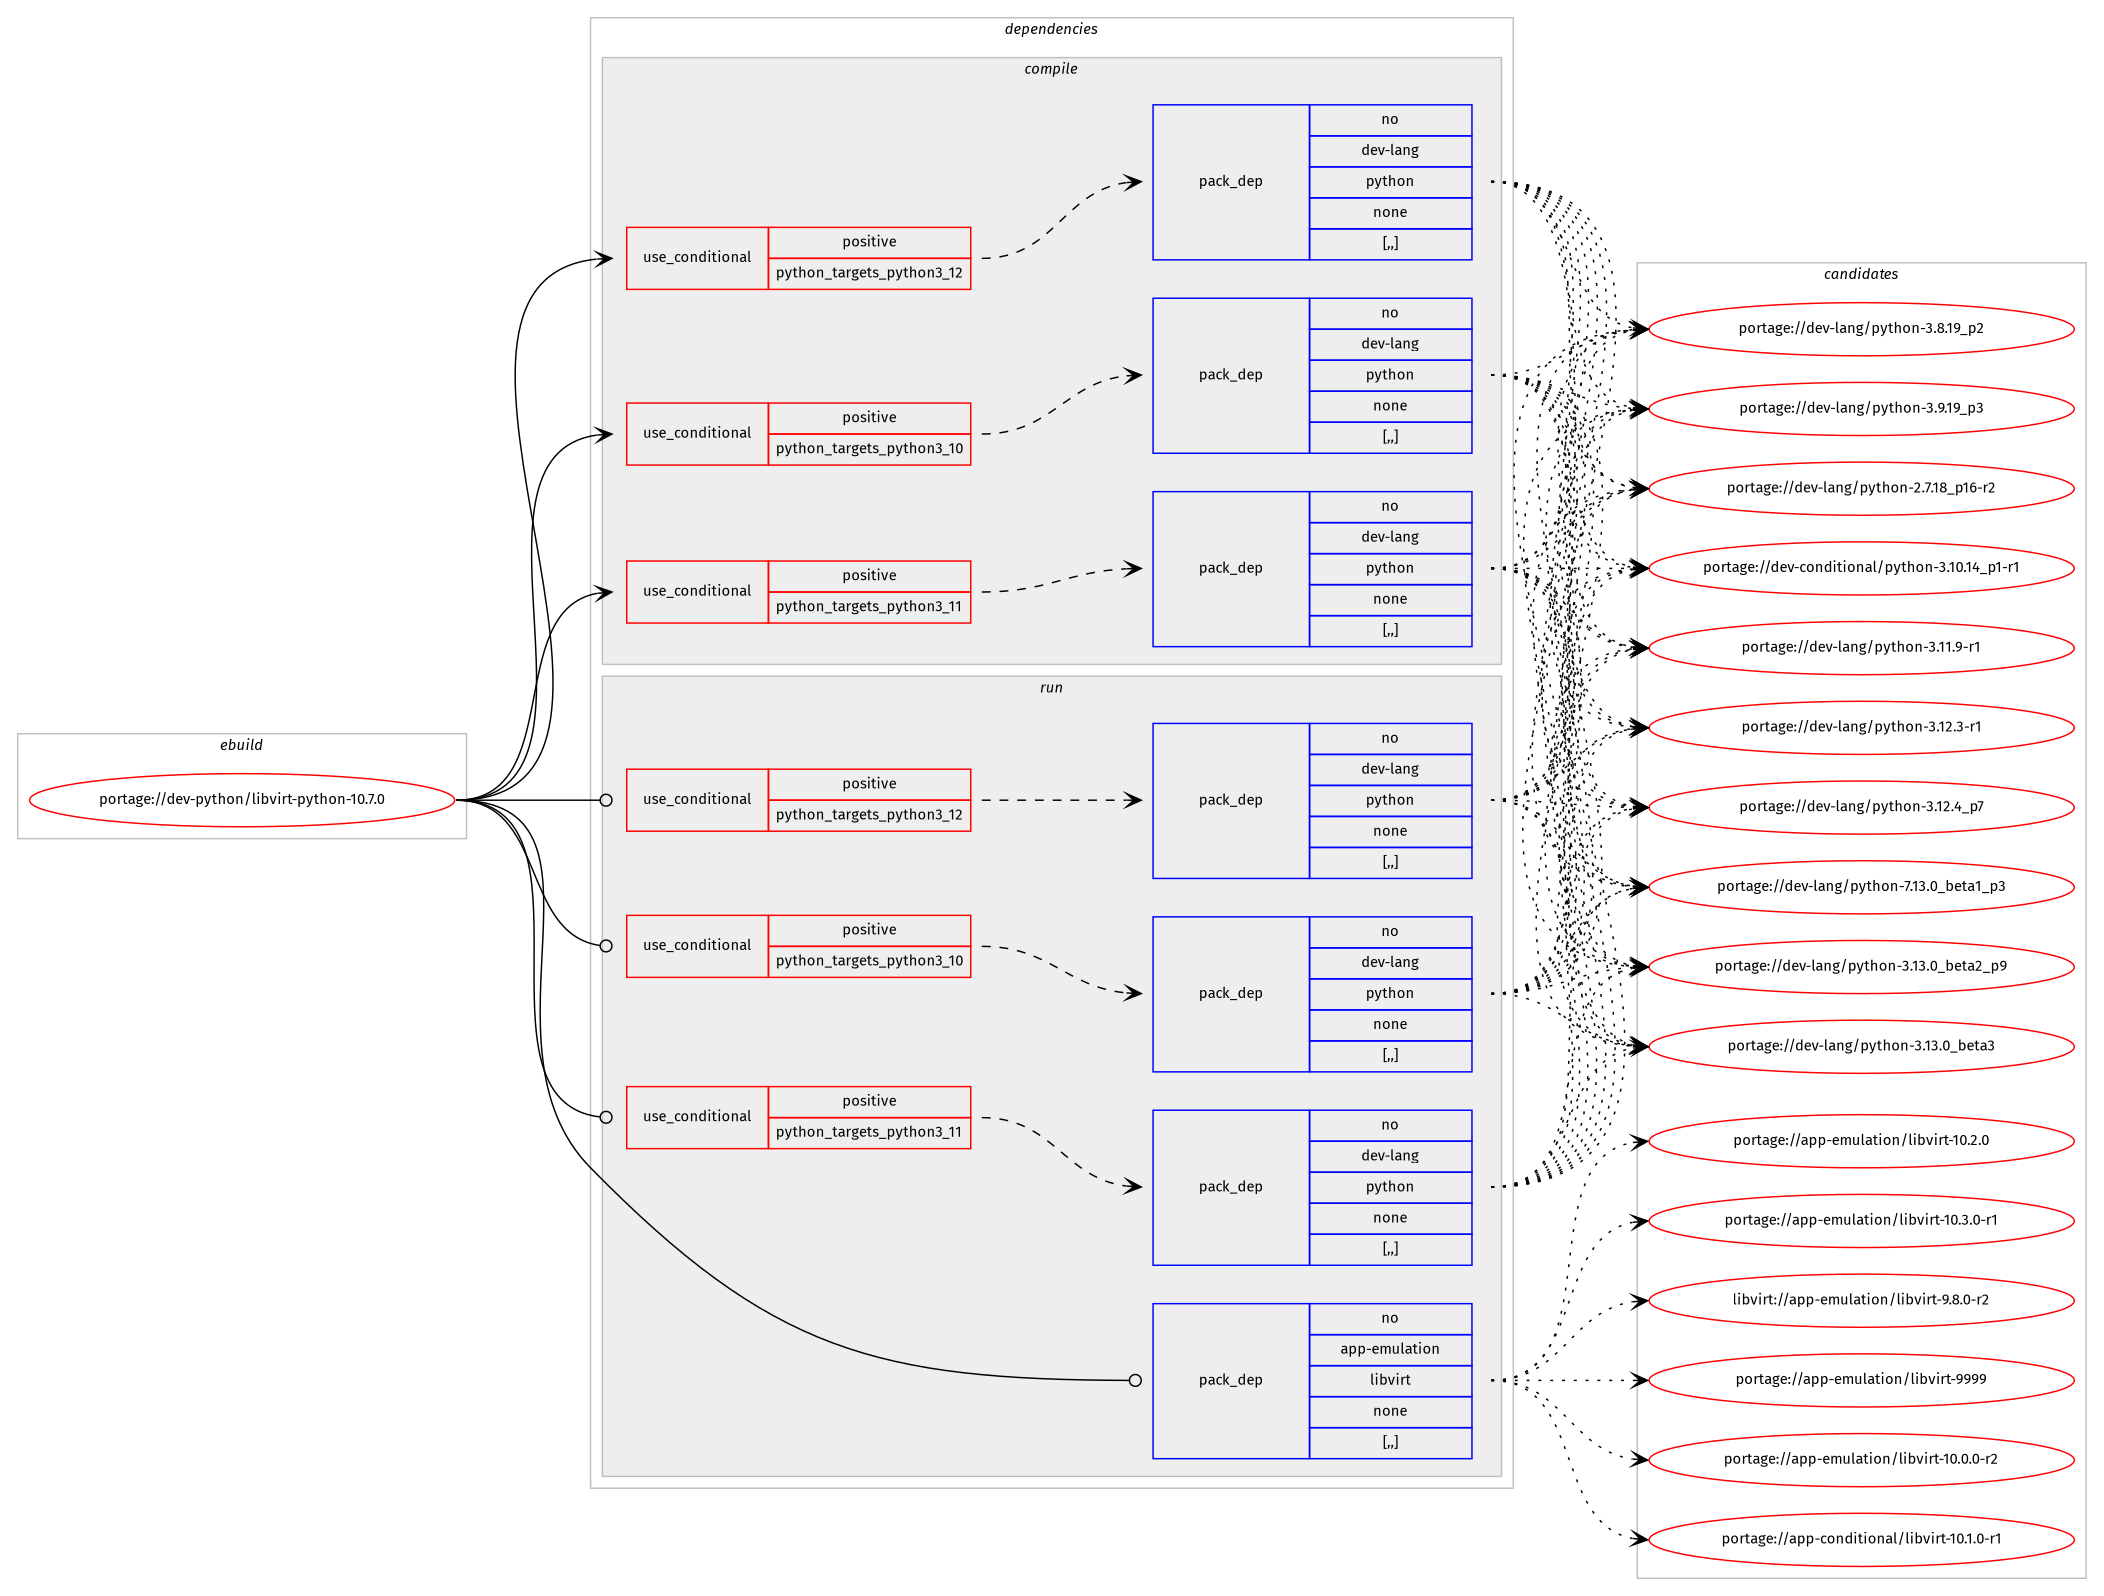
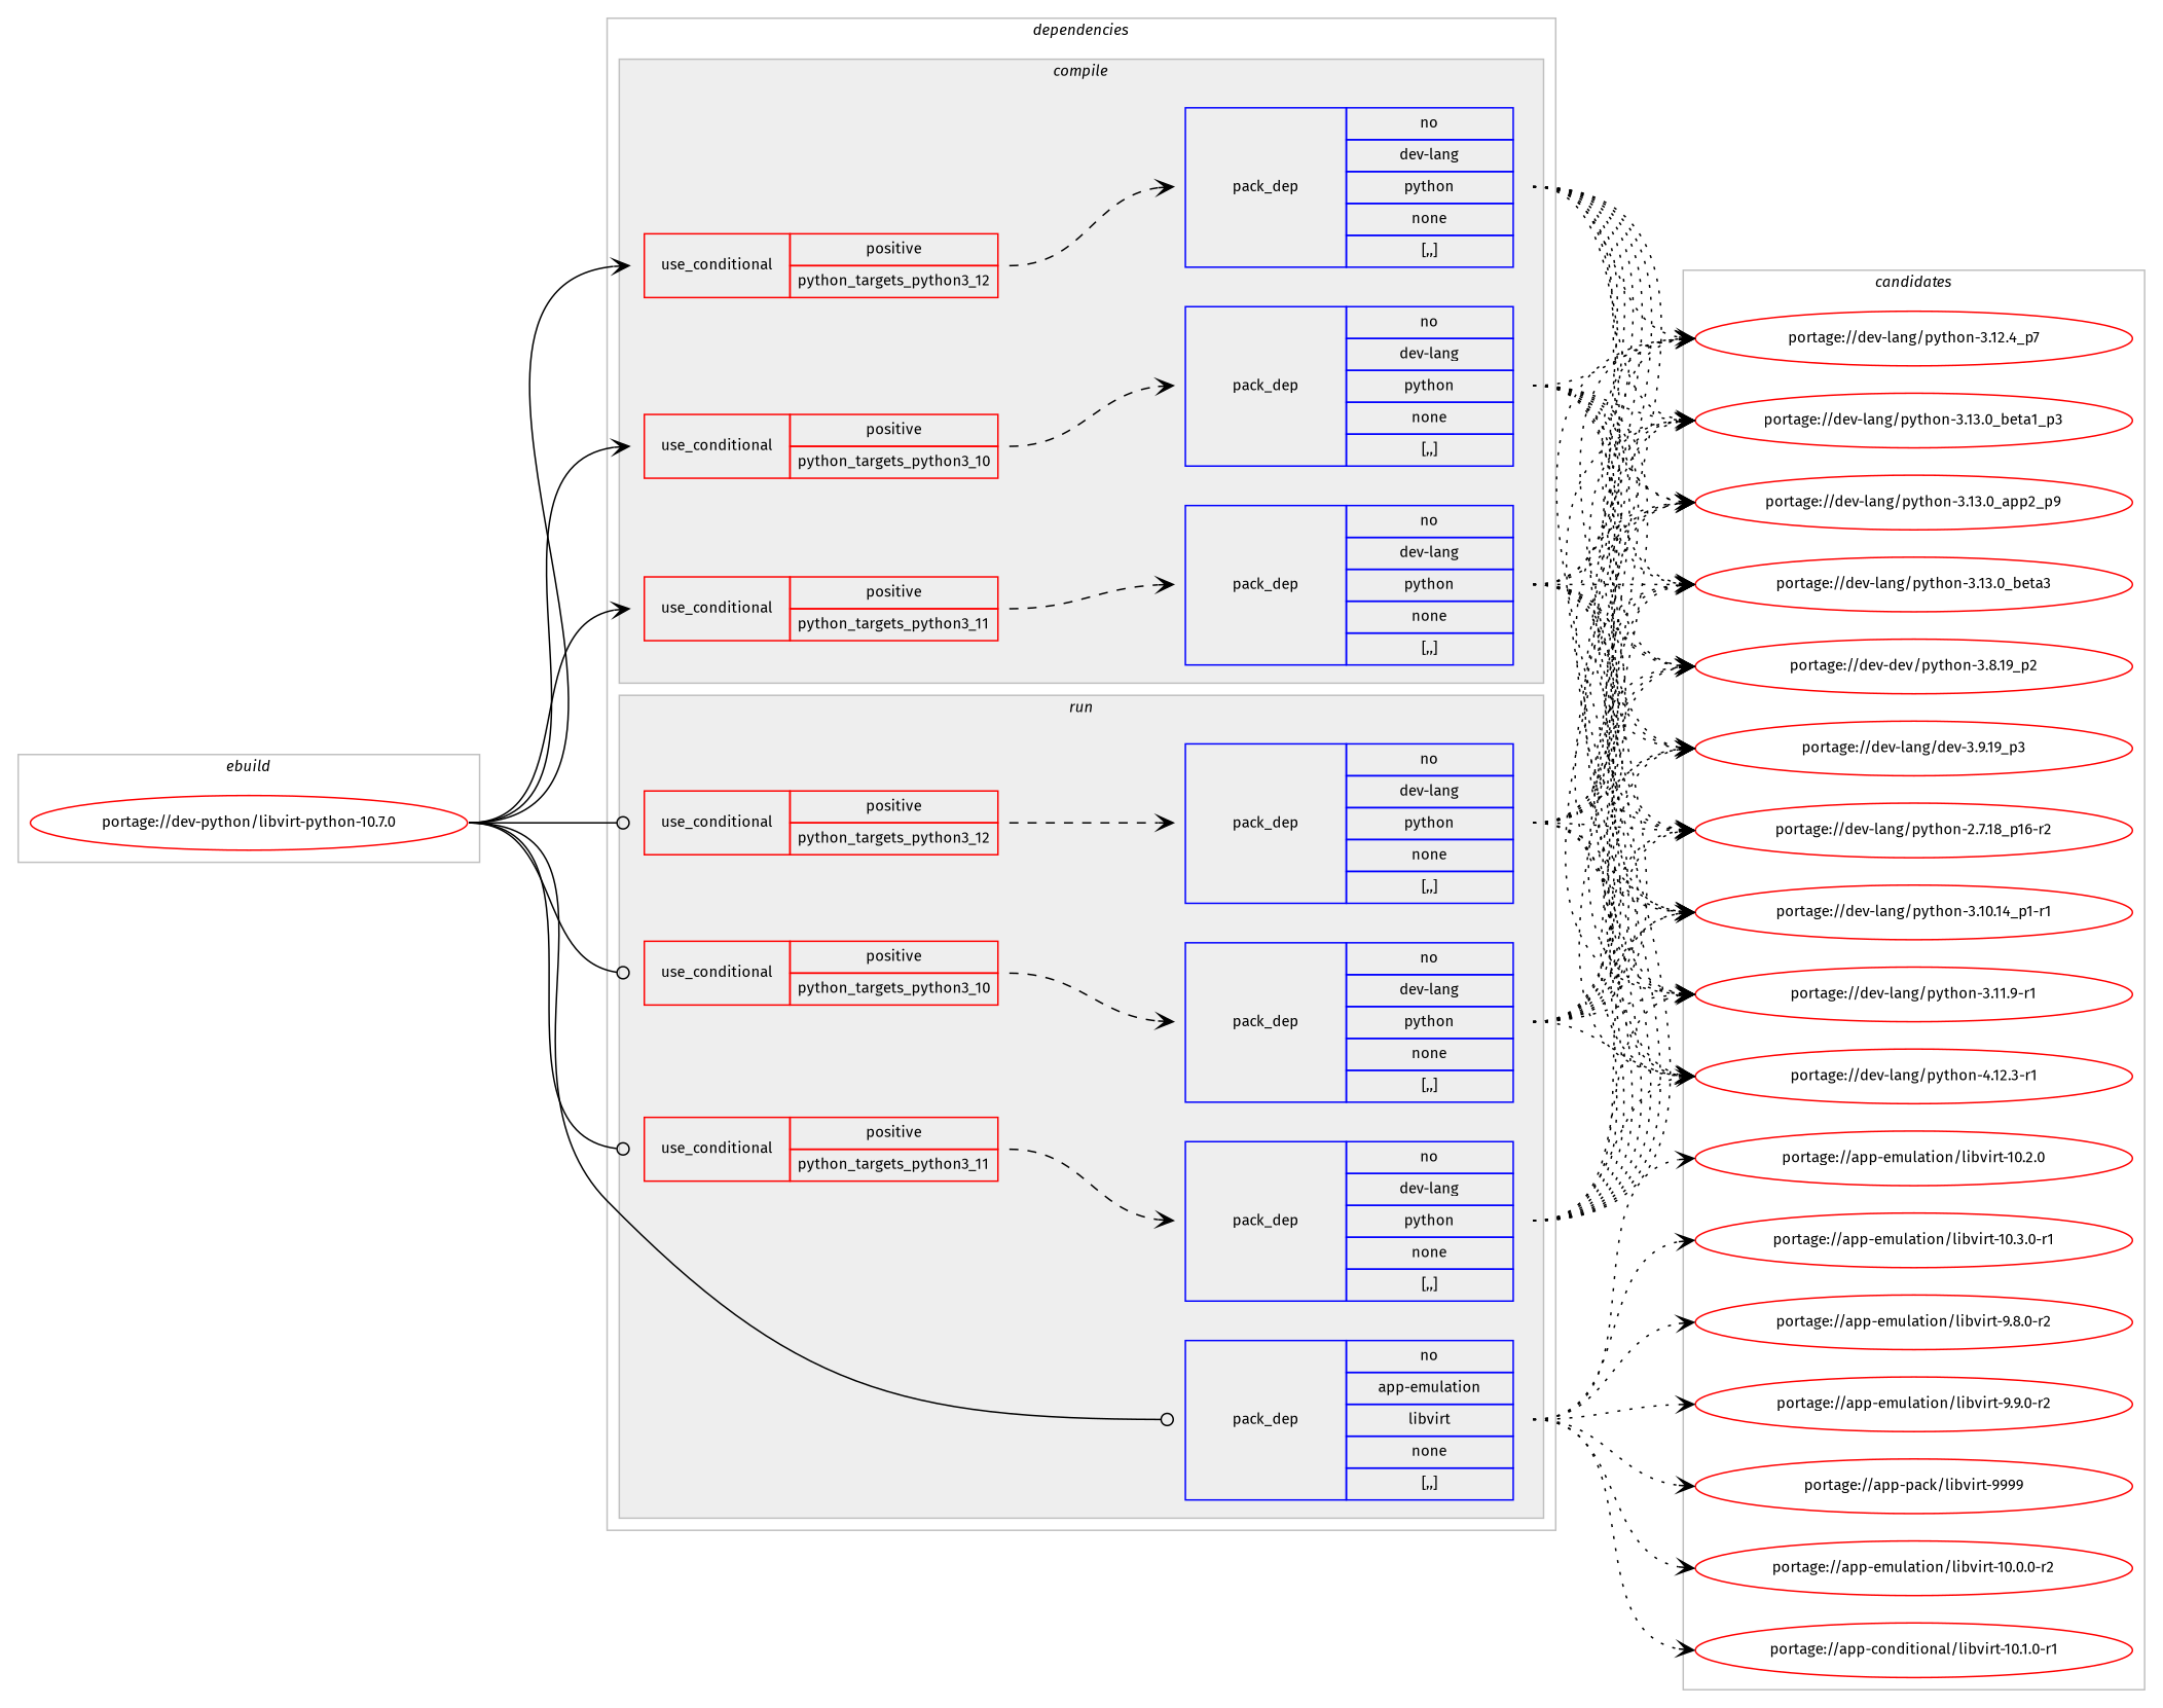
  digraph {
    compound=true
    concentrate=true
    fontname="Fira Sans"
    fontsize=10
    newrank=true
    rankdir=LR
    ranksep=1.5
    node [color=red fontname="Fira Sans" fontsize=10]
    edge [arrowhead=vee fontname="Fira Sans" headport=w style=dotted tailport=e weight=100]
    n1 [label="portage://dev-python/libvirt-python-10.7.0" width=4]
    n2 [color=blue label=<<TABLE BORDER="0" CELLBORDER="1" CELLSPACING="0" CELLPADDING="4" WIDTH="220"><TR><TD ROWSPAN="6" CELLPADDING="30">pack_dep</TD></TR><TR><TD WIDTH="110">no</TD></TR><TR><TD>dev-lang</TD></TR><TR><TD>python</TD></TR><TR><TD>none</TD></TR><TR><TD>[,,]</TD></TR></TABLE>> shape=none]
    n3 [label=<<TABLE BORDER="0" CELLBORDER="1" CELLSPACING="0" CELLPADDING="4"><TR><TD ROWSPAN="3" CELLPADDING="10">use_conditional</TD></TR><TR><TD>positive</TD></TR><TR><TD>python_targets_python3_10</TD></TR></TABLE>> shape=none]
    n4 [color=blue label=<<TABLE BORDER="0" CELLBORDER="1" CELLSPACING="0" CELLPADDING="4" WIDTH="220"><TR><TD ROWSPAN="6" CELLPADDING="30">pack_dep</TD></TR><TR><TD WIDTH="110">no</TD></TR><TR><TD>dev-lang</TD></TR><TR><TD>python</TD></TR><TR><TD>none</TD></TR><TR><TD>[,,]</TD></TR></TABLE>> shape=none]
    n5 [label=<<TABLE BORDER="0" CELLBORDER="1" CELLSPACING="0" CELLPADDING="4"><TR><TD ROWSPAN="3" CELLPADDING="10">use_conditional</TD></TR><TR><TD>positive</TD></TR><TR><TD>python_targets_python3_11</TD></TR></TABLE>> shape=none]
    n6 [color=blue label=<<TABLE BORDER="0" CELLBORDER="1" CELLSPACING="0" CELLPADDING="4" WIDTH="220"><TR><TD ROWSPAN="6" CELLPADDING="30">pack_dep</TD></TR><TR><TD WIDTH="110">no</TD></TR><TR><TD>dev-lang</TD></TR><TR><TD>python</TD></TR><TR><TD>none</TD></TR><TR><TD>[,,]</TD></TR></TABLE>> shape=none]
    n7 [label=<<TABLE BORDER="0" CELLBORDER="1" CELLSPACING="0" CELLPADDING="4"><TR><TD ROWSPAN="3" CELLPADDING="10">use_conditional</TD></TR><TR><TD>positive</TD></TR><TR><TD>python_targets_python3_12</TD></TR></TABLE>> shape=none]
    n8 [color=blue label=<<TABLE BORDER="0" CELLBORDER="1" CELLSPACING="0" CELLPADDING="4" WIDTH="220"><TR><TD ROWSPAN="6" CELLPADDING="30">pack_dep</TD></TR><TR><TD WIDTH="110">no</TD></TR><TR><TD>dev-lang</TD></TR><TR><TD>python</TD></TR><TR><TD>none</TD></TR><TR><TD>[,,]</TD></TR></TABLE>> shape=none]
    n9 [label=<<TABLE BORDER="0" CELLBORDER="1" CELLSPACING="0" CELLPADDING="4"><TR><TD ROWSPAN="3" CELLPADDING="10">use_conditional</TD></TR><TR><TD>positive</TD></TR><TR><TD>python_targets_python3_10</TD></TR></TABLE>> shape=none]
    n10 [color=blue label=<<TABLE BORDER="0" CELLBORDER="1" CELLSPACING="0" CELLPADDING="4" WIDTH="220"><TR><TD ROWSPAN="6" CELLPADDING="30">pack_dep</TD></TR><TR><TD WIDTH="110">no</TD></TR><TR><TD>dev-lang</TD></TR><TR><TD>python</TD></TR><TR><TD>none</TD></TR><TR><TD>[,,]</TD></TR></TABLE>> shape=none]
    n11 [label=<<TABLE BORDER="0" CELLBORDER="1" CELLSPACING="0" CELLPADDING="4"><TR><TD ROWSPAN="3" CELLPADDING="10">use_conditional</TD></TR><TR><TD>positive</TD></TR><TR><TD>python_targets_python3_11</TD></TR></TABLE>> shape=none]
    n12 [color=blue label=<<TABLE BORDER="0" CELLBORDER="1" CELLSPACING="0" CELLPADDING="4" WIDTH="220"><TR><TD ROWSPAN="6" CELLPADDING="30">pack_dep</TD></TR><TR><TD WIDTH="110">no</TD></TR><TR><TD>dev-lang</TD></TR><TR><TD>python</TD></TR><TR><TD>none</TD></TR><TR><TD>[,,]</TD></TR></TABLE>> shape=none]
    n13 [label=<<TABLE BORDER="0" CELLBORDER="1" CELLSPACING="0" CELLPADDING="4"><TR><TD ROWSPAN="3" CELLPADDING="10">use_conditional</TD></TR><TR><TD>positive</TD></TR><TR><TD>python_targets_python3_12</TD></TR></TABLE>> shape=none]
    n14 [color=blue label=<<TABLE BORDER="0" CELLBORDER="1" CELLSPACING="0" CELLPADDING="4" WIDTH="220"><TR><TD ROWSPAN="6" CELLPADDING="30">pack_dep</TD></TR><TR><TD WIDTH="110">no</TD></TR><TR><TD>app-emulation</TD></TR><TR><TD>libvirt</TD></TR><TR><TD>none</TD></TR><TR><TD>[,,]</TD></TR></TABLE>> shape=none]
    n15 [label="portage://dev-lang/python-2.7.18_p16-r2" width=4]
-   n16 [label="portage://dev-conditional/python-3.10.14_p1-r1" width=4]
+   n16 [label="portage://dev-lang/python-3.10.14_p1-r1" width=4]
    n17 [label="portage://dev-lang/python-3.11.9-r1" width=4]
-   n18 [label="portage://dev-lang/python-3.12.3-r1" width=4]
+   n18 [label="portage://dev-lang/python-4.12.3-r1" width=4]
    n19 [label="portage://dev-lang/python-3.12.4_p7" width=4]
-   n20 [label="portage://dev-lang/python-7.13.0_beta1_p3" width=4]
-   n21 [label="portage://dev-lang/python-3.13.0_beta2_p9" width=4]
+   n20 [label="portage://dev-lang/python-3.13.0_beta1_p3" width=4]
+   n21 [label="portage://dev-lang/python-3.13.0_app2_p9" width=4]
    n22 [label="portage://dev-lang/python-3.13.0_beta3" width=4]
-   n23 [label="portage://dev-lang/python-3.8.19_p2" width=4]
-   n24 [label="portage://dev-lang/python-3.9.19_p3" width=4]
+   n23 [label="portage://dev-dev/python-3.8.19_p2" width=4]
+   n24 [label="portage://dev-lang/dev-3.9.19_p3" width=4]
    n25 [label="portage://app-emulation/libvirt-10.0.0-r2" width=4]
    n26 [label="portage://app-conditional/libvirt-10.1.0-r1" width=4]
    n27 [label="portage://app-emulation/libvirt-10.2.0" width=4]
    n28 [label="portage://app-emulation/libvirt-10.3.0-r1" width=4]
-   n29 [label="libvirt://app-emulation/libvirt-9.8.0-r2" width=4]
-   n31 [label="portage://app-emulation/libvirt-9999" width=4]
+   n29 [label="portage://app-emulation/libvirt-9.8.0-r2" width=4]
+   n30 [label="portage://app-emulation/libvirt-9.9.0-r2" width=4]
+   n31 [label="portage://app-pack/libvirt-9999" width=4]
    subgraph cluster_1 {
      color=gray
      label=<<i>ebuild</i>>
      rank=same
      n1
    }
    subgraph cluster_2 {
      color=gray
      label=<<i>dependencies</i>>
      subgraph cluster_3 {
        color=gray
        fillcolor="#eeeeee"
        label=<<i>compile</i>>
        style=filled
        subgraph sub_4 {
          color=gray
          fillcolor="#eeeeee"
          label=<<i>compile</i>>
          style=filled
          n3
          subgraph sub_5 {
            color=gray
            fillcolor="#eeeeee"
            label=<<i>compile</i>>
            style=filled
            n2
          }
        }
        subgraph sub_6 {
          color=gray
          fillcolor="#eeeeee"
          label=<<i>compile</i>>
          style=filled
          n5
          subgraph sub_7 {
            color=gray
            fillcolor="#eeeeee"
            label=<<i>compile</i>>
            style=filled
            n4
          }
        }
        subgraph sub_8 {
          color=gray
          fillcolor="#eeeeee"
          label=<<i>compile</i>>
          style=filled
          n7
          subgraph sub_9 {
            color=gray
            fillcolor="#eeeeee"
            label=<<i>compile</i>>
            style=filled
            n6
          }
        }
      }
      subgraph cluster_10 {
        color=gray
        fillcolor="#eeeeee"
        label=<<i>compile and run</i>>
        style=filled
      }
      subgraph cluster_11 {
        color=gray
        fillcolor="#eeeeee"
        label=<<i>run</i>>
        style=filled
        subgraph sub_12 {
          color=gray
          fillcolor="#eeeeee"
          label=<<i>run</i>>
          style=filled
          n9
          subgraph sub_13 {
            color=gray
            fillcolor="#eeeeee"
            label=<<i>run</i>>
            style=filled
            n8
          }
        }
        subgraph sub_14 {
          color=gray
          fillcolor="#eeeeee"
          label=<<i>run</i>>
          style=filled
          n11
          subgraph sub_15 {
            color=gray
            fillcolor="#eeeeee"
            label=<<i>run</i>>
            style=filled
            n10
          }
        }
        subgraph sub_16 {
          color=gray
          fillcolor="#eeeeee"
          label=<<i>run</i>>
          style=filled
          n13
          subgraph sub_17 {
            color=gray
            fillcolor="#eeeeee"
            label=<<i>run</i>>
            style=filled
            n12
          }
        }
        subgraph sub_18 {
          color=gray
          fillcolor="#eeeeee"
          label=<<i>run</i>>
          style=filled
          n14
        }
      }
    }
    subgraph cluster_19 {
      color=gray
      label=<<i>candidates</i>>
      rank=same
      subgraph sub_20 {
        color=black
        label=<<i>candidates</i>>
        nodesep=1
        rank=same
        n15
        n16
        n17
        n18
        n19
        n20
        n21
        n22
        n23
        n24
      }
      subgraph sub_21 {
        color=black
        label=<<i>candidates</i>>
        nodesep=1
        rank=same
        n15
        n16
        n17
        n18
        n19
        n20
        n21
        n22
        n23
        n24
      }
      subgraph sub_22 {
        color=black
        label=<<i>candidates</i>>
        nodesep=1
        rank=same
        n15
        n16
        n17
        n18
        n19
        n20
        n21
        n22
        n23
        n24
      }
      subgraph sub_23 {
        color=black
        label=<<i>candidates</i>>
        nodesep=1
        rank=same
        n15
        n16
        n17
        n18
        n19
        n20
        n21
        n22
        n23
        n24
      }
      subgraph sub_24 {
        color=black
        label=<<i>candidates</i>>
        nodesep=1
        rank=same
        n15
        n16
        n17
        n18
        n19
        n20
        n21
        n22
        n23
        n24
      }
      subgraph sub_25 {
        color=black
        label=<<i>candidates</i>>
        nodesep=1
        rank=same
        n15
        n16
        n17
        n18
        n19
        n20
        n21
        n22
        n23
        n24
      }
      subgraph sub_26 {
        color=black
        label=<<i>candidates</i>>
        nodesep=1
        rank=same
        n25
        n26
        n27
        n28
        n29
+       n30
        n31
      }
    }
    n1 -> n3 [style=solid weight=20]
    n1 -> n5 [style=solid weight=20]
    n1 -> n7 [style=solid weight=20]
    n1 -> n9 [arrowhead=odot style=solid weight=20]
    n1 -> n11 [arrowhead=odot style=solid weight=20]
    n1 -> n13 [arrowhead=odot style=solid weight=20]
    n1 -> n14 [arrowhead=odot style=solid weight=20]
    n2 -> n15
    n2 -> n16
    n2 -> n17
    n2 -> n18
    n2 -> n19
    n2 -> n20
    n2 -> n21
    n2 -> n22
    n2 -> n23
    n2 -> n24
    n3 -> n2 [style=dashed weight=20]
    n4 -> n15
    n4 -> n16
    n4 -> n17
    n4 -> n18
    n4 -> n19
    n4 -> n20
    n4 -> n21
    n4 -> n22
    n4 -> n23
    n4 -> n24
    n5 -> n4 [style=dashed weight=20]
    n6 -> n15
    n6 -> n16
    n6 -> n17
    n6 -> n18
    n6 -> n19
    n6 -> n20
    n6 -> n21
    n6 -> n22
    n6 -> n23
    n6 -> n24
    n7 -> n6 [style=dashed weight=20]
    n8 -> n15
    n8 -> n16
    n8 -> n17
    n8 -> n18
    n8 -> n19
    n8 -> n20
    n8 -> n21
    n8 -> n22
    n8 -> n23
    n8 -> n24
    n9 -> n8 [style=dashed weight=20]
    n10 -> n15
    n10 -> n16
    n10 -> n17
    n10 -> n18
    n10 -> n19
    n10 -> n20
    n10 -> n21
    n10 -> n22
    n10 -> n23
    n10 -> n24
    n11 -> n10 [style=dashed weight=20]
    n12 -> n15
    n12 -> n16
    n12 -> n17
    n12 -> n18
    n12 -> n19
    n12 -> n20
    n12 -> n21
    n12 -> n22
    n12 -> n23
    n12 -> n24
    n13 -> n12 [style=dashed weight=20]
    n14 -> n25
    n14 -> n26
    n14 -> n27
    n14 -> n28
    n14 -> n29
+   n14 -> n30
    n14 -> n31
  }
